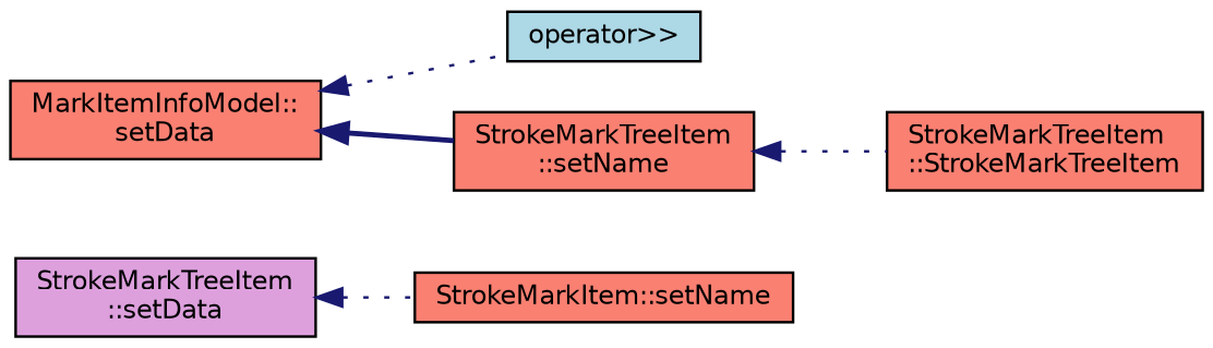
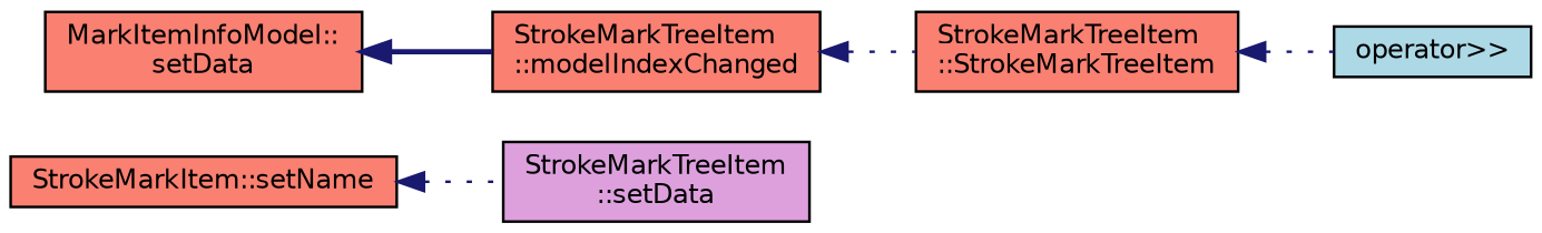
  digraph {
    rankdir=LR
    node [color=black fillcolor=salmon fontname=Helvetica fontsize=10 shape=record style=filled]
    edge [color=midnightblue dir=back fontname=Helvetica fontsize=10 labelfontname=Helvetica labelfontsize=10 style=dotted]
    n1 [fontcolor=black height=0.2 label="StrokeMarkItem::setName" width=0.4]
    n2 [fillcolor=plum height=0.2 label="StrokeMarkTreeItem\l::setData" width=0.4]
    n3 [height=0.2 label="StrokeMarkTreeItem\l::StrokeMarkTreeItem" width=0.4]
    n4 [fillcolor=lightblue height=0.2 label="operator\>\>" width=0.4]
    n5 [height=0.2 label="MarkItemInfoModel::\lsetData" width=0.4]
-   n6 [height=0.2 label="StrokeMarkTreeItem\l::setName" width=0.4]
-   n2 -> n1
-   n5 -> n4
+   n6 [height=0.2 label="StrokeMarkTreeItem\l::modelIndexChanged" width=0.4]
+   n1 -> n2
+   n3 -> n4
    n5 -> n6 [style=bold]
    n6 -> n3
  }
